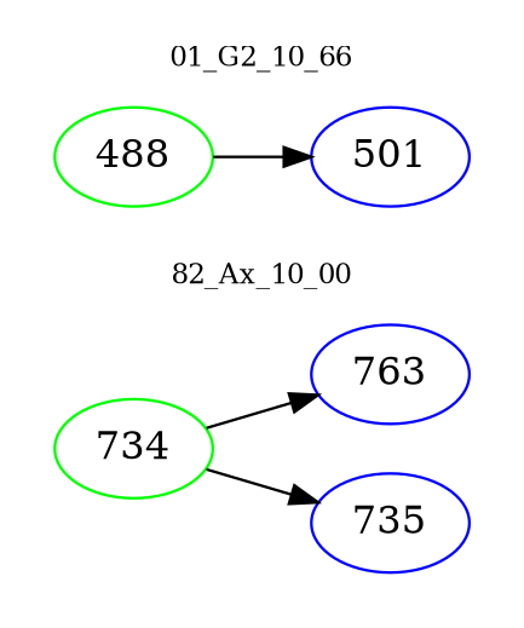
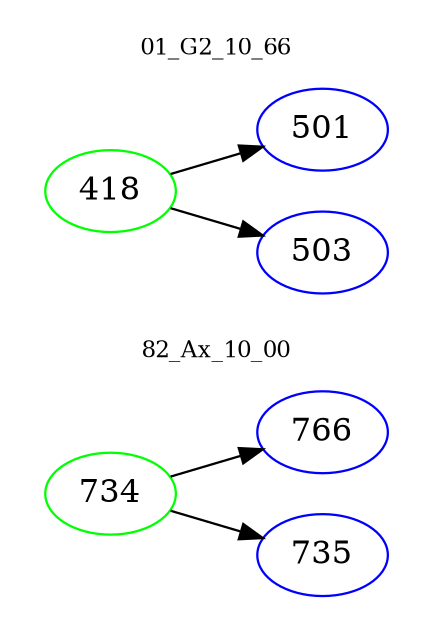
  digraph {
    rankdir=LR
    node [color=blue]
    edge [color=black]
    n1 [color=green label=734]
    n2 [label=735]
-   n3 [label=763]
-   n4 [color=green label=488]
+   n3 [label=766]
+   n4 [color=green label=418]
+   n5 [label=503]
    n6 [label=501]
    subgraph cluster_1 {
      color=white
      fontsize=10
      label="82_Ax_10_00"
      n1
      n2
      n3
    }
    subgraph cluster_2 {
      color=white
      fontsize=10
      label="01_G2_10_66"
      n4
+     n5
      n6
    }
    n1 -> n2
    n1 -> n3
+   n4 -> n5
    n4 -> n6
  }
